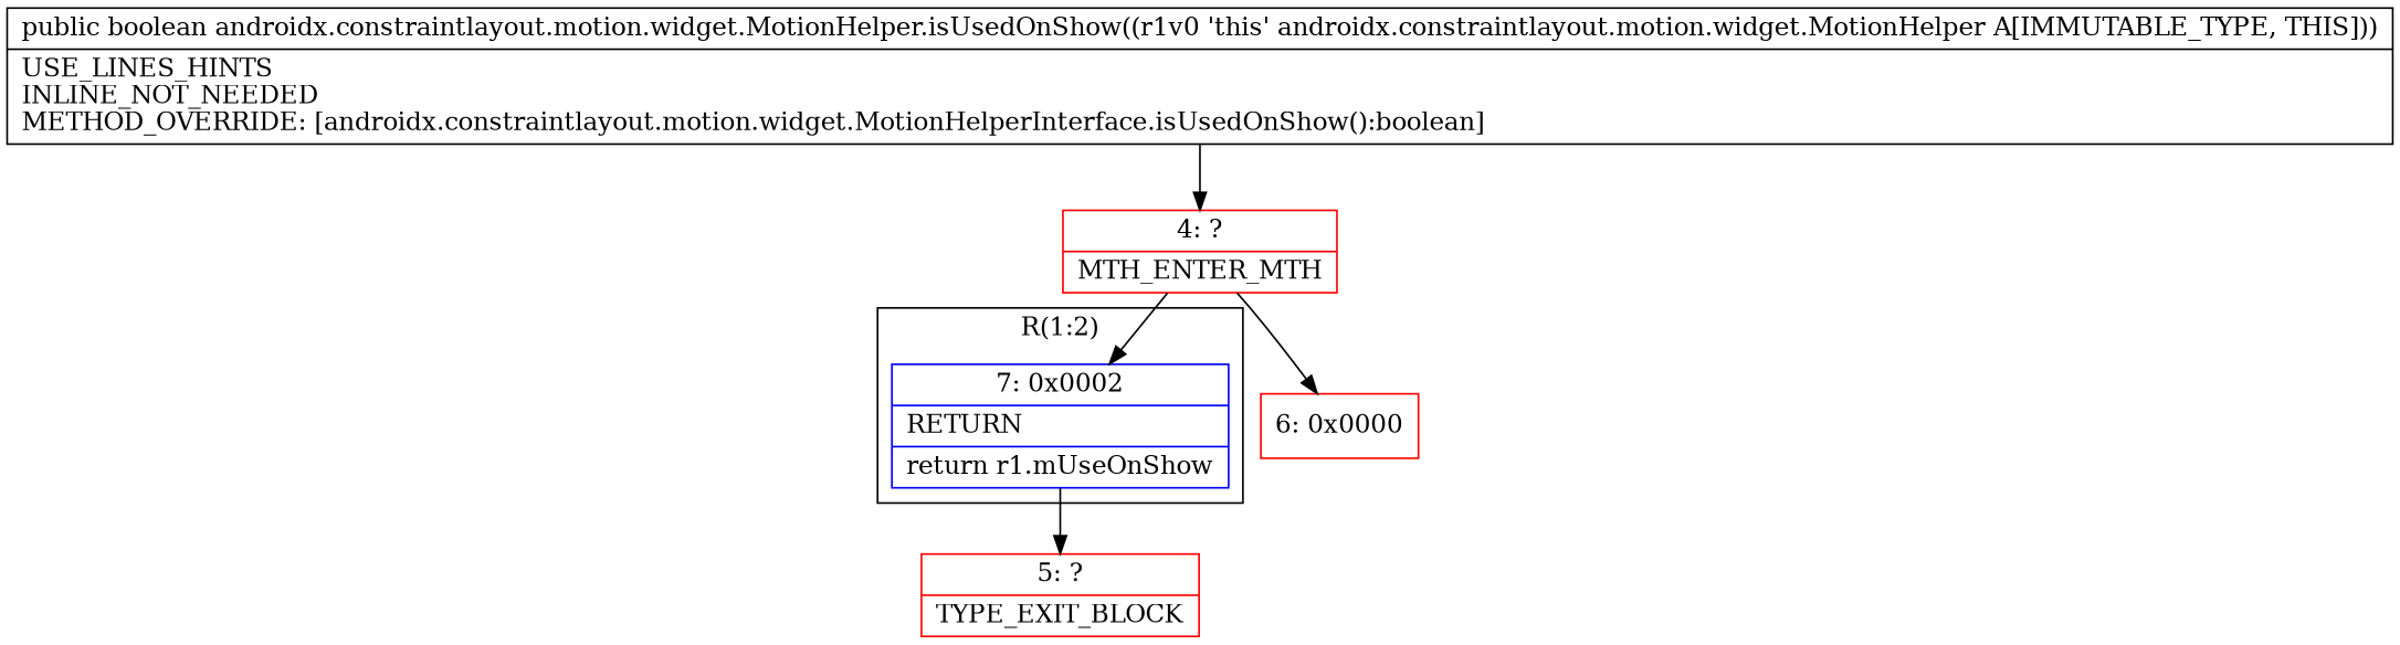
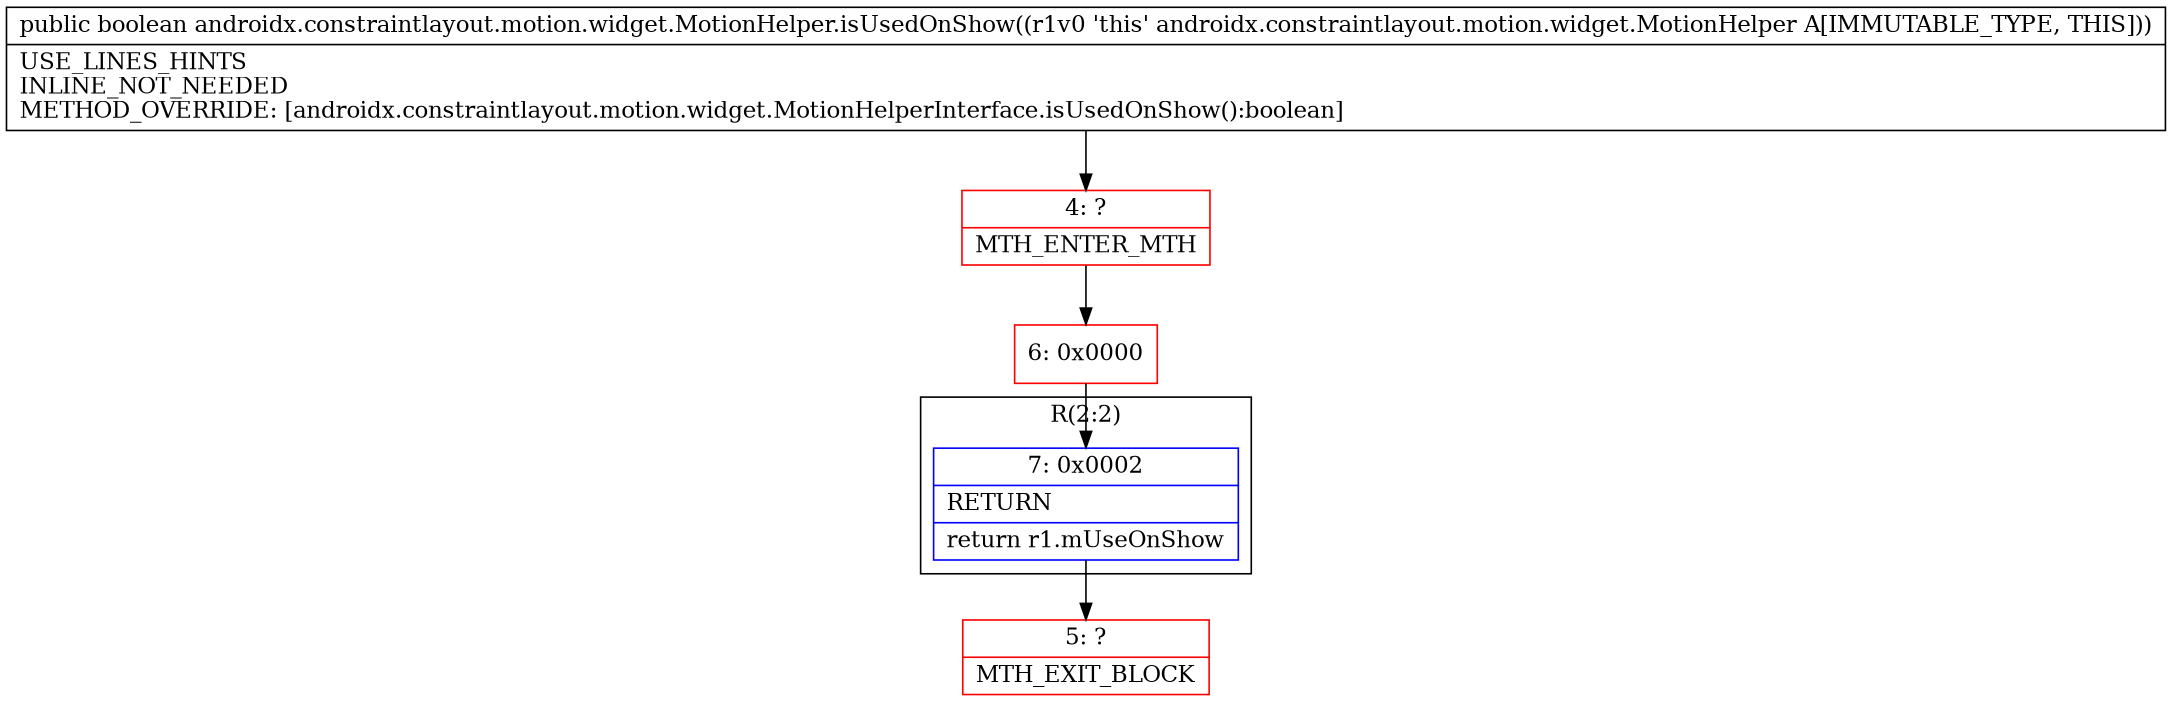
  digraph {
    node [color=red shape=record]
    n1 [color=blue label="{7\:\ 0x0002|RETURN\l|return r1.mUseOnShow\l}"]
-   n2 [label="{5\:\ ?|TYPE_EXIT_BLOCK\l}"]
+   n2 [label="{5\:\ ?|MTH_EXIT_BLOCK\l}"]
    n3 [label="{4\:\ ?|MTH_ENTER_MTH\l}"]
    n4 [label="{6\:\ 0x0000}"]
    n5 [label="{public boolean androidx.constraintlayout.motion.widget.MotionHelper.isUsedOnShow((r1v0 'this' androidx.constraintlayout.motion.widget.MotionHelper A[IMMUTABLE_TYPE, THIS]))  | USE_LINES_HINTS\lINLINE_NOT_NEEDED\lMETHOD_OVERRIDE: [androidx.constraintlayout.motion.widget.MotionHelperInterface.isUsedOnShow():boolean]\l}" color=""]
    subgraph cluster_1 {
-     label="R(1:2)"
+     label="R(2:2)"
      n1
    }
    n1 -> n2
    n3 -> n4
-   n3 -> n1
+   n4 -> n1
    n5 -> n3
  }
